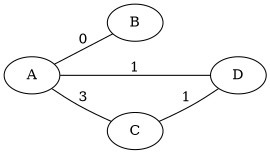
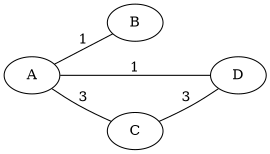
  graph {
    rankdir=LR
    A
    B
    D
    C
-   A -- B [label=0]
+   A -- B [label=1]
    A -- D [label=1]
    A -- C [label=3]
    B -- D [style=invis]
-   C -- D [label=1]
+   C -- D [label=3]
  }
